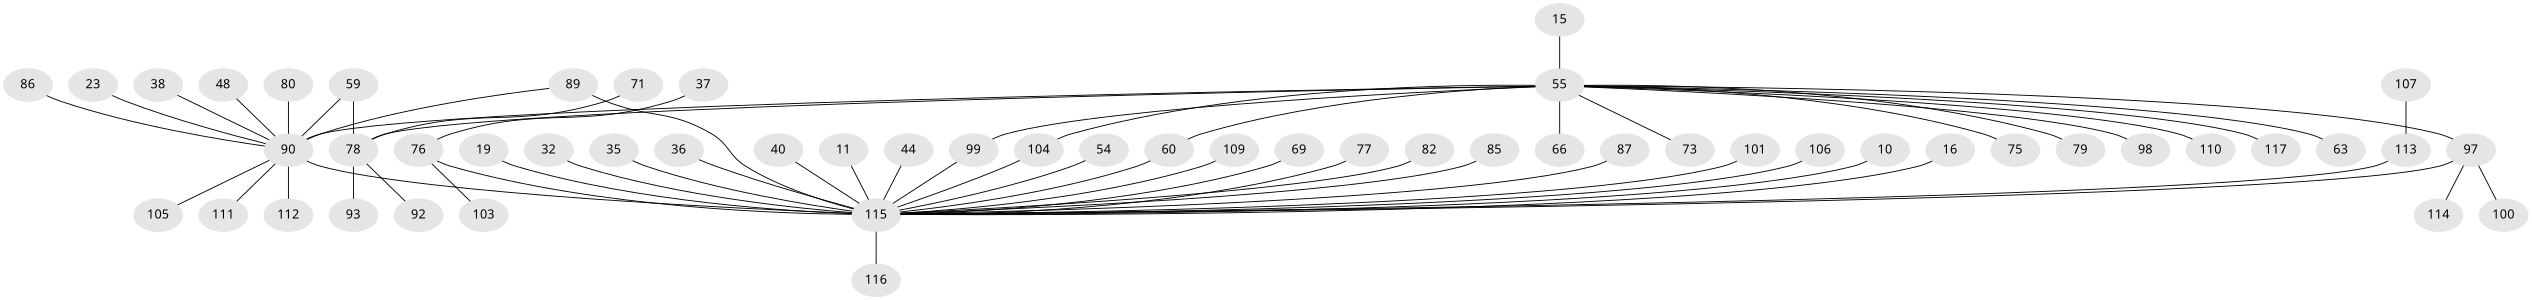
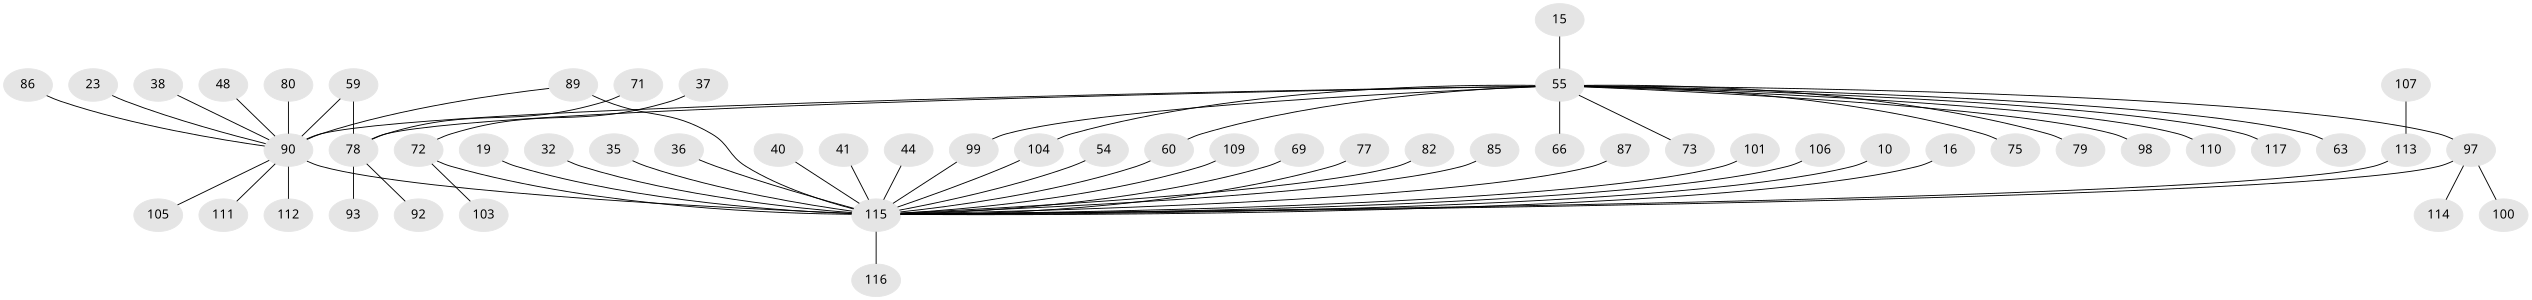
  graph {
    fontname="Noto Sans"
    node [color=gray90 fontname="Noto Sans" style=filled]
    edge [fontname="Noto Sans"]
    115 [super="+43+31"]
    116
    10
    55 [super="+22+21+4+52"]
    90 [super="+61+81+64+74"]
    63
    66 [super="+56"]
    73
    75
    78 [super="+47"]
    79
    97 [super="+33+62+96"]
    98
    99 [super="+94"]
    104 [super="+102"]
    110
    117
    60 [super="+17"]
    15
    16
    19
    105
    111
    112
    23
    32
    35
    36
-   76 [super="+29"]
+   76 [super="+29" label=72]
    103
    37
    38 [super="+9"]
    40
-   41 [label=11]
+   41
    44 [super="+34"]
    48
    54
    92
    93 [super="+65"]
    100
    114
    109 [super="+13"]
    59 [super="+42"]
    69
    71
    77
    80
    82
    85 [super="+67"]
    86
    87
    89 [super="+6+84+58+53+70+45+68"]
    101
    106
    113 [super="+46"]
    107
    115 -- 116
    10 -- 115
    55 -- 90 [weight=3]
    55 -- 63
    55 -- 66
    55 -- 73
    55 -- 75
    55 -- 78 [weight=3]
    55 -- 79
    55 -- 97 [weight=3]
    55 -- 98
    55 -- 99 [weight=2]
    55 -- 104
    55 -- 110
    55 -- 117
    55 -- 60
    90 -- 115 [weight=8]
    90 -- 105
    90 -- 111
    90 -- 112
    78 -- 92
    78 -- 93
    97 -- 115 [weight=2]
    97 -- 100
    97 -- 114
    99 -- 115
    104 -- 115
    60 -- 115
    15 -- 55
    16 -- 115
    19 -- 115
    23 -- 90
    32 -- 115
    35 -- 115
    36 -- 115
    76 -- 115 [weight=4]
    76 -- 103
    37 -- 76
    38 -- 90
    40 -- 115
    41 -- 115
    44 -- 115
    48 -- 90
    54 -- 115
    109 -- 115
    59 -- 90 [weight=3]
    59 -- 78
    69 -- 115
    71 -- 78
    77 -- 115
    80 -- 90
    82 -- 115 [weight=2]
    85 -- 115
    86 -- 90
    87 -- 115
    89 -- 115 [weight=3]
    89 -- 90
    101 -- 115
    106 -- 115
    113 -- 115 [weight=3]
    107 -- 113
  }
